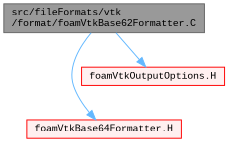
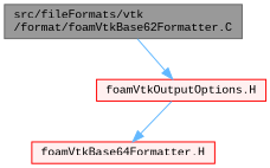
  digraph {
    fontname="Liberation Mono"
    node [color=red fillcolor="#FFF0F0" fontname="Liberation Mono" fontsize=10 shape=box style=filled]
    edge [color=steelblue1 fontname="Liberation Mono" fontsize=10 labelfontname=Helvetica labelfontsize=10 style=solid]
    n1 [color=gray40 fillcolor=grey60 fontcolor=black height=0.2 label="src/fileFormats/vtk\l/format/foamVtkBase62Formatter.C" width=0.4]
    n2 [height=0.2 label="foamVtkBase64Formatter.H" width=0.4]
    n3 [height=0.2 label="foamVtkOutputOptions.H" width=0.4]
-   n1 -> n2
+   n3 -> n2
    n1 -> n3
  }
